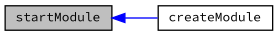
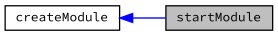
  digraph {
    rankdir=LR
    fontname="Source Code Pro"
    node [color=black fontname="Source Code Pro" fontsize=10 shape=record style=filled]
    n1 [fillcolor=grey75 fontcolor=black height=0.2 label=startModule width=0.4]
    n2 [fillcolor=white height=0.2 label=createModule width=0.4]
-   n1 -> n2 [color=blue dir=back fontname="Source Code Pro" fontsize=10 labelfontname=Helvetica labelfontsize=10 style=solid]
+   n2 -> n1 [color=blue dir=back fontname="Source Code Pro" fontsize=10 labelfontname=Helvetica labelfontsize=10 style=solid]
  }
